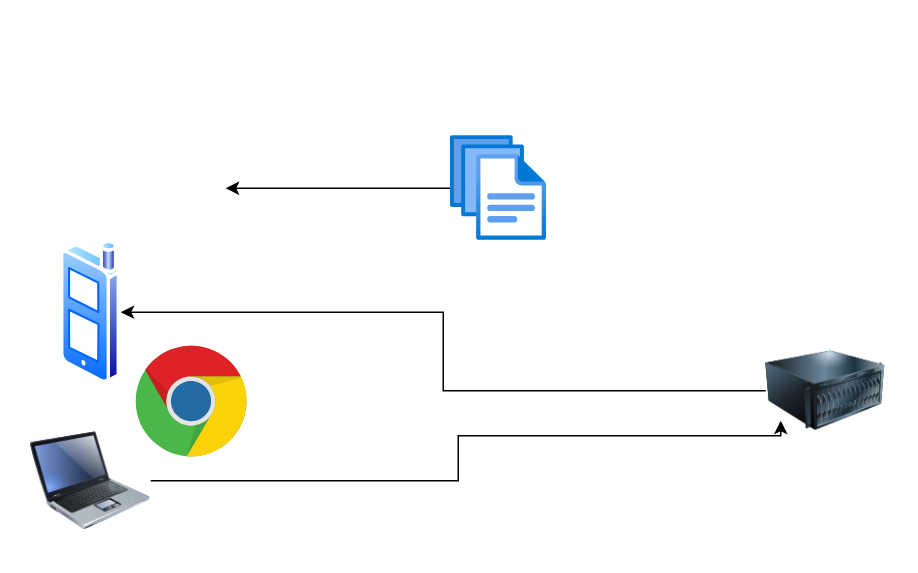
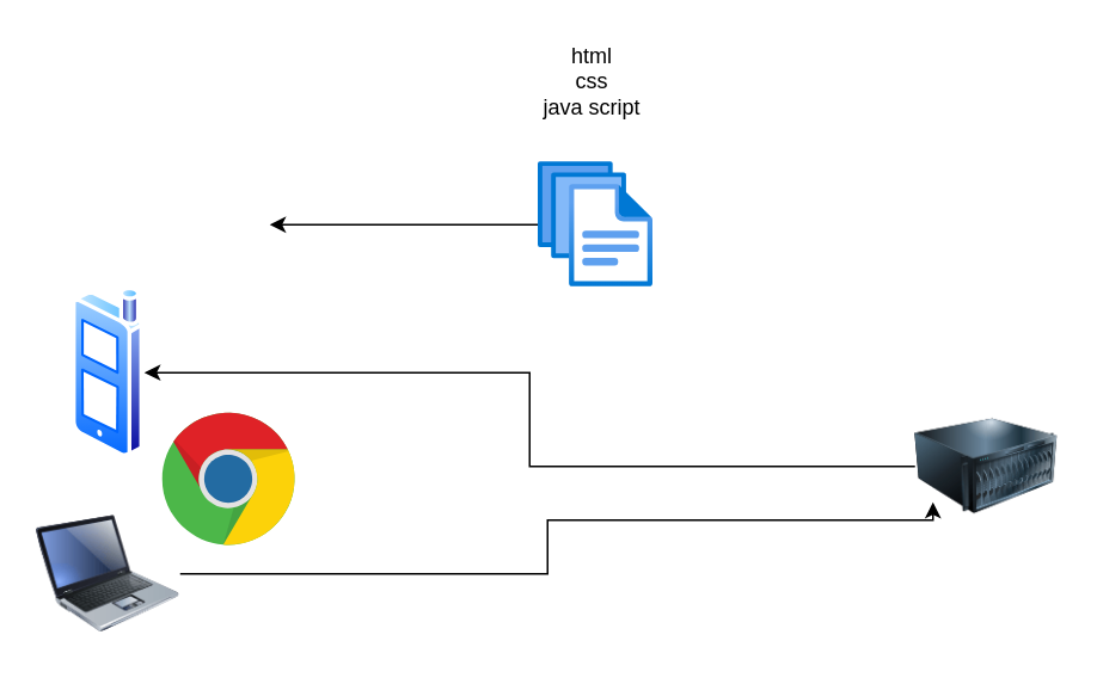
  <mxCell id="0" />
  <mxCell id="1" parent="0" />
  <mxCell id="2" value="" style="aspect=fixed;perimeter=ellipsePerimeter;html=1;align=center;shadow=0;dashed=0;spacingTop=3;image;image=img/lib/active_directory/cell_phone.svg;" vertex="1" parent="1"><mxGeometry x="40" y="160" width="40" height="95.24" as="geometry" /></mxCell>
  <mxCell id="3" style="edgeStyle=orthogonalEdgeStyle;rounded=0;orthogonalLoop=1;jettySize=auto;html=1;" edge="1" parent="1" source="4"><mxGeometry relative="1" as="geometry"><mxPoint x="520" y="280" as="targetPoint" /><Array as="points"><mxPoint x="305" y="320" /><mxPoint x="305" y="290" /></Array></mxGeometry></mxCell>
  <mxCell id="4" value="" style="image;html=1;image=img/lib/clip_art/computers/Laptop_128x128.png" vertex="1" parent="1"><mxGeometry x="20" y="280" width="80" height="80" as="geometry" /></mxCell>
  <mxCell id="5" style="edgeStyle=orthogonalEdgeStyle;rounded=0;orthogonalLoop=1;jettySize=auto;html=1;" edge="1" parent="1" source="6" target="2"><mxGeometry relative="1" as="geometry" /></mxCell>
  <mxCell id="6" value="" style="image;html=1;image=img/lib/clip_art/computers/Server_128x128.png" vertex="1" parent="1"><mxGeometry x="510" y="220" width="80" height="80" as="geometry" /></mxCell>
  <mxCell id="7" style="edgeStyle=orthogonalEdgeStyle;rounded=0;orthogonalLoop=1;jettySize=auto;html=1;" edge="1" parent="1" source="8"><mxGeometry relative="1" as="geometry"><mxPoint x="150" y="125" as="targetPoint" /></mxGeometry></mxCell>
  <mxCell id="8" value="" style="aspect=fixed;html=1;points=[];align=center;image;fontSize=12;image=img/lib/azure2/general/Files.svg;" vertex="1" parent="1"><mxGeometry x="300" y="90" width="64" height="70" as="geometry" /></mxCell>
  <mxCell id="9" value="" style="dashed=0;outlineConnect=0;html=1;align=center;labelPosition=center;verticalLabelPosition=bottom;verticalAlign=top;shape=mxgraph.weblogos.chrome" vertex="1" parent="1"><mxGeometry x="90" y="230" width="74.8" height="75.4" as="geometry" /></mxCell>
+ <mxCell id="10" value="html&lt;br&gt;css&lt;br&gt;java script" style="text;html=1;strokeColor=none;fillColor=none;align=center;verticalAlign=middle;whiteSpace=wrap;rounded=0;" vertex="1" parent="1"><mxGeometry x="300" y="20" width="60" height="50" as="geometry" /></mxCell>
